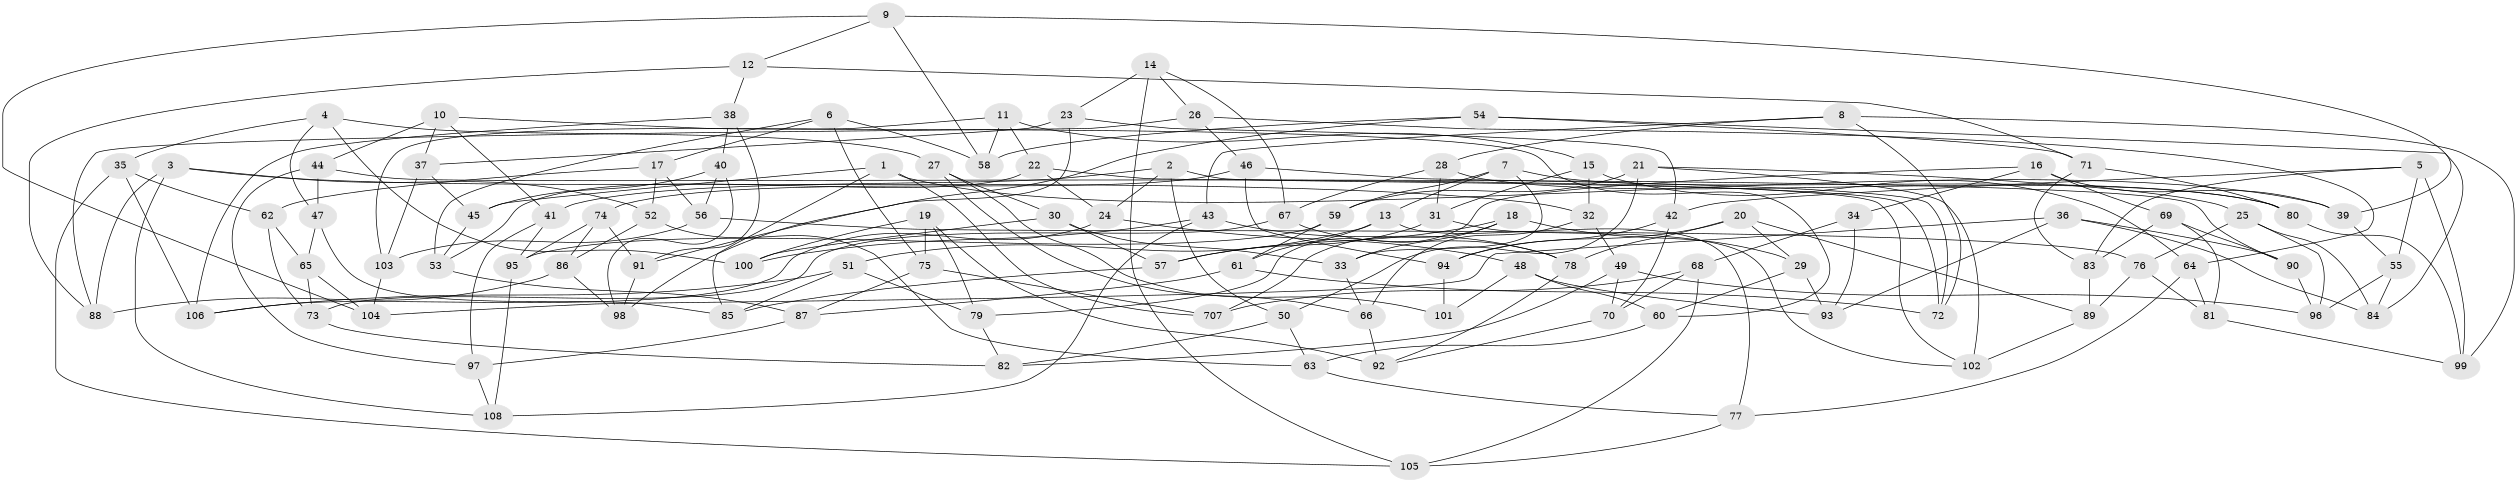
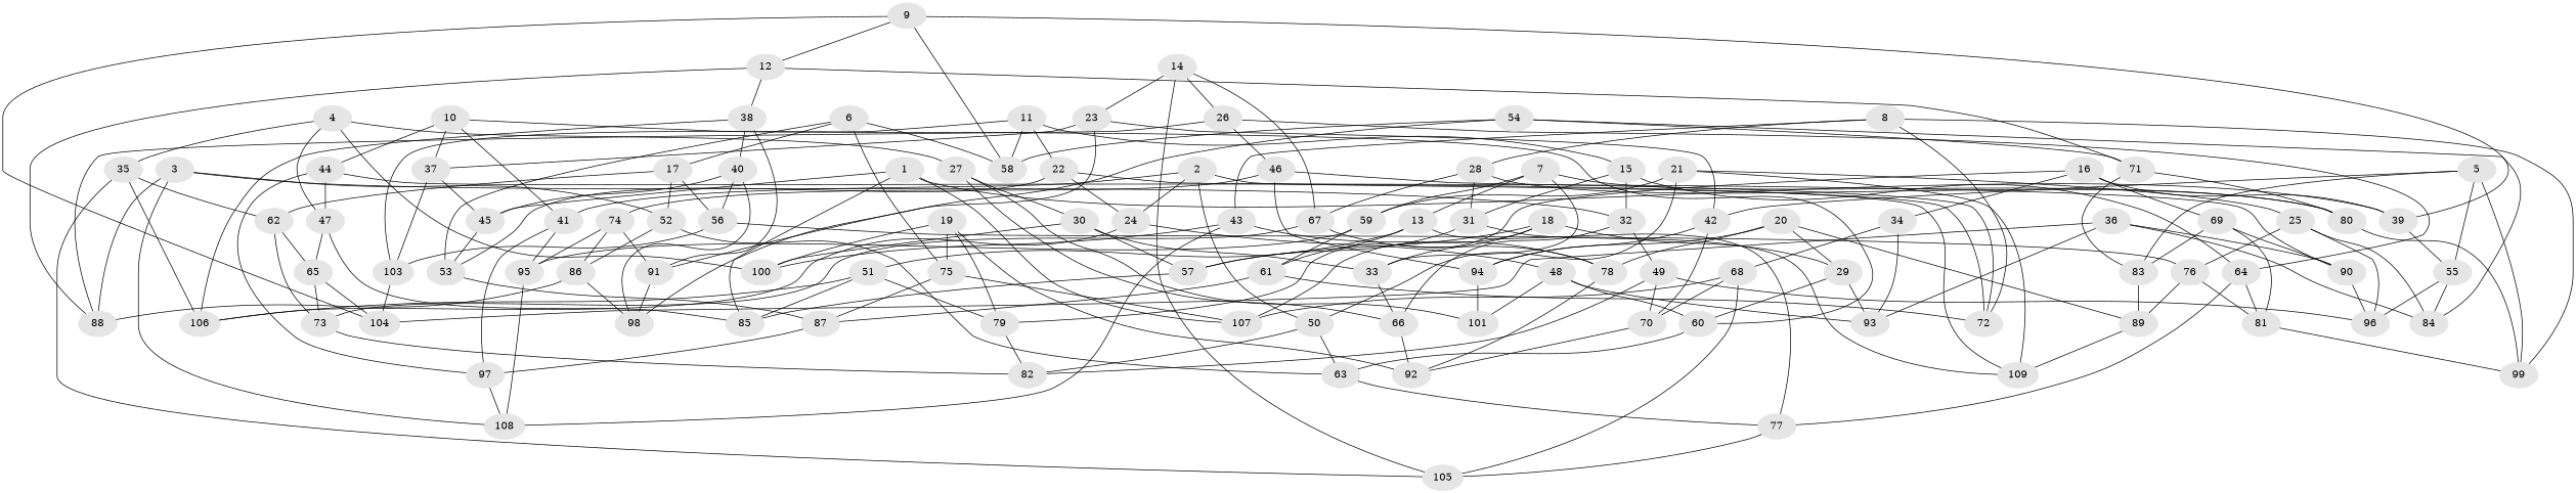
  graph {
    node [color=gray90 style=filled]
    1
    39
    45
    85
-   107 [label=707]
+   107
    55
    53
    2
    24
    41
    50
    72
    48
    106
    95
    97
    82
    63
    3
    32
    52
    88
    108
    66
    49
    86
    4
    27
    35
    47
    100
    30
    101
    105
    62
    65
    5
    42
    83
    99
    94
    70
    84
    96
    89
    6
    17
    58
    75
    56
    87
    7
    13
    33
    59
    80
    51
    61
    77
    8
    28
    43
    67
    31
    78
    9
    12
    104
    38
    71
    10
    37
    44
    60
    103
    90
    11
    15
    22
    64
-   102
+   102 [label=109]
    40
    91
    79
    14
    23
    26
    98
    46
    73
    57
    81
    16
    34
    69
    93
    68
    76
    18
    29
    19
    92
    20
    21
    25
    74
    36
    54
    1 -- 39
    1 -- 45
    1 -- 85
    1 -- 107
    39 -- 55
    45 -- 53
    55 -- 84
    55 -- 96
    53 -- 87
    2 -- 24
    2 -- 41
    2 -- 50
    2 -- 72
    24 -- 48
    24 -- 106
    41 -- 95
    41 -- 97
    50 -- 82
    50 -- 63
    48 -- 101
    48 -- 60
    48 -- 93
    95 -- 108
    97 -- 108
    63 -- 77
    3 -- 32
    3 -- 52
    3 -- 88
    3 -- 108
    32 -- 66
    32 -- 49
    52 -- 63
    52 -- 86
    66 -- 92
    49 -- 82
    49 -- 70
    49 -- 96
    86 -- 88
    86 -- 98
    4 -- 27
    4 -- 35
    4 -- 47
    4 -- 100
    27 -- 66
    27 -- 30
    27 -- 101
    35 -- 106
    35 -- 105
    35 -- 62
    47 -- 85
    47 -- 65
    30 -- 100
    30 -- 33
    30 -- 57
    62 -- 65
    62 -- 73
    65 -- 104
    65 -- 73
    5 -- 55
    5 -- 42
    5 -- 83
    5 -- 99
    42 -- 94
    42 -- 70
    83 -- 89
    94 -- 101
    70 -- 92
    89 -- 102
    6 -- 53
    6 -- 17
    6 -- 58
    6 -- 75
    17 -- 52
    17 -- 62
    17 -- 56
    75 -- 107
    75 -- 87
    56 -- 103
    56 -- 76
    87 -- 97
    7 -- 13
    7 -- 33
    7 -- 59
    7 -- 80
    13 -- 51
    13 -- 61
    13 -- 77
    33 -- 66
    59 -- 95
    59 -- 61
    80 -- 99
    51 -- 85
    51 -- 106
    51 -- 79
    61 -- 72
    61 -- 87
    77 -- 105
    8 -- 72
    8 -- 99
    8 -- 28
    8 -- 43
    28 -- 80
    28 -- 67
    28 -- 31
    43 -- 108
    43 -- 100
    43 -- 78
    67 -- 78
    67 -- 73
    31 -- 102
    31 -- 57
    78 -- 92
    9 -- 39
    9 -- 58
    9 -- 12
    9 -- 104
    12 -- 88
    12 -- 38
    12 -- 71
    38 -- 106
    38 -- 40
    38 -- 91
    71 -- 83
    71 -- 80
    10 -- 41
    10 -- 37
    10 -- 44
    10 -- 60
    37 -- 45
    37 -- 103
    44 -- 97
    44 -- 47
    44 -- 90
    60 -- 63
    103 -- 104
    90 -- 96
    11 -- 58
    11 -- 103
    11 -- 15
    11 -- 22
    15 -- 32
    15 -- 31
    15 -- 64
    22 -- 53
    22 -- 24
    22 -- 102
    64 -- 77
    64 -- 81
    40 -- 45
    40 -- 56
    40 -- 98
    91 -- 98
    79 -- 82
    14 -- 105
    14 -- 67
    14 -- 23
    14 -- 26
    23 -- 42
    23 -- 37
    23 -- 98
    26 -- 88
    26 -- 64
    26 -- 46
    46 -- 72
    46 -- 94
    46 -- 74
    73 -- 82
    57 -- 85
    81 -- 99
    16 -- 39
    16 -- 79
    16 -- 34
    16 -- 69
    34 -- 93
    34 -- 68
    69 -- 83
    69 -- 90
    69 -- 81
    68 -- 107
    68 -- 105
    68 -- 70
    76 -- 89
    76 -- 81
    18 -- 107
    18 -- 33
    18 -- 57
    18 -- 29
    29 -- 60
    29 -- 93
    19 -- 100
    19 -- 75
    19 -- 79
    19 -- 92
    20 -- 94
    20 -- 89
    20 -- 78
    20 -- 29
    21 -- 50
    21 -- 59
    21 -- 102
    21 -- 25
    25 -- 84
    25 -- 96
    25 -- 76
    74 -- 95
    74 -- 86
    74 -- 91
    36 -- 84
    36 -- 104
    36 -- 90
    36 -- 93
    54 -- 84
    54 -- 58
    54 -- 71
    54 -- 91
  }
